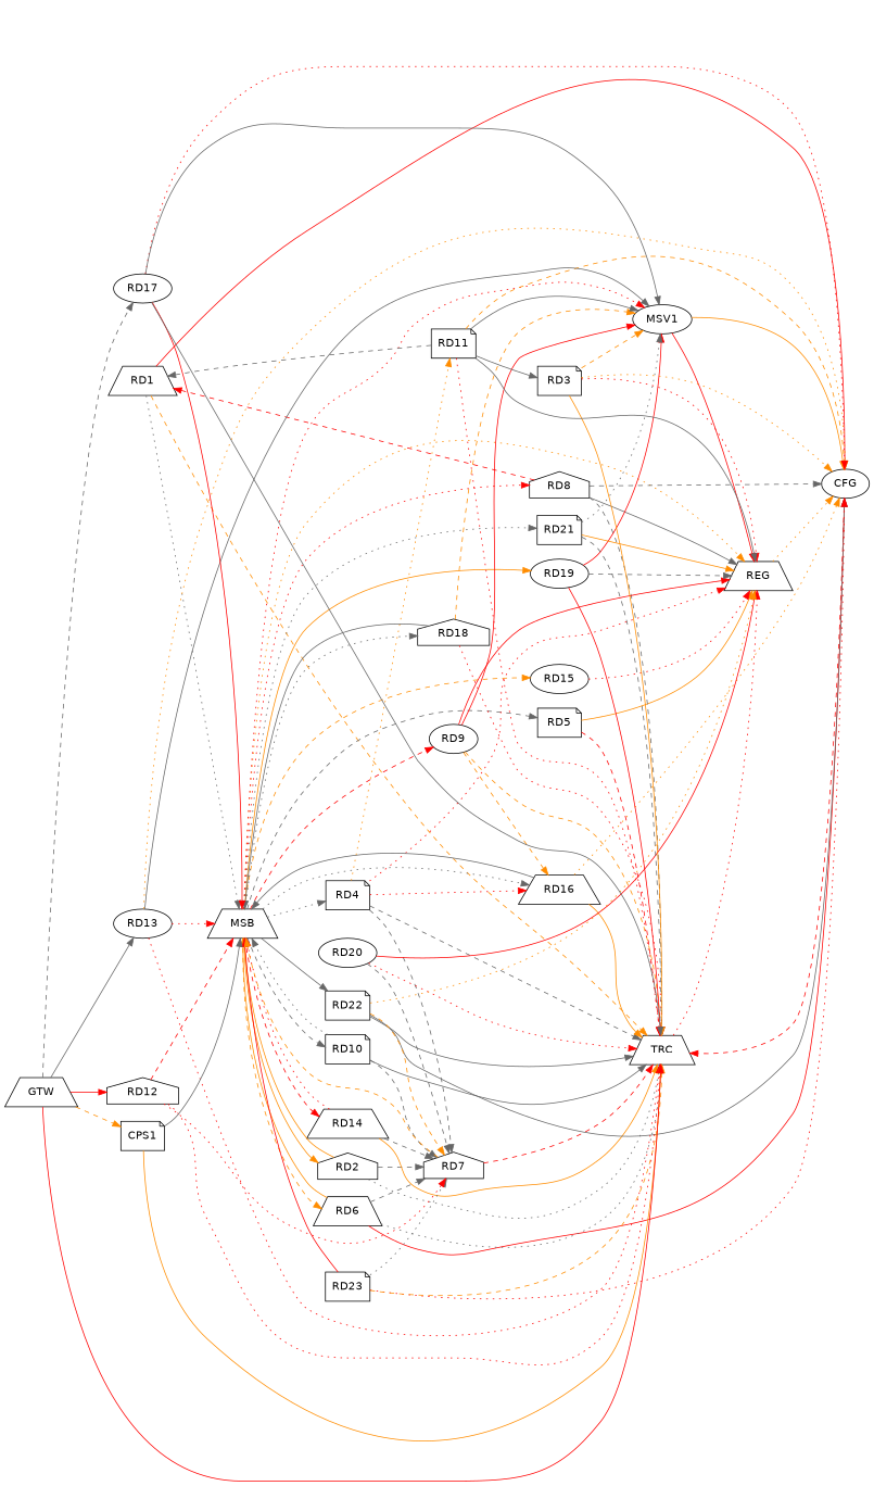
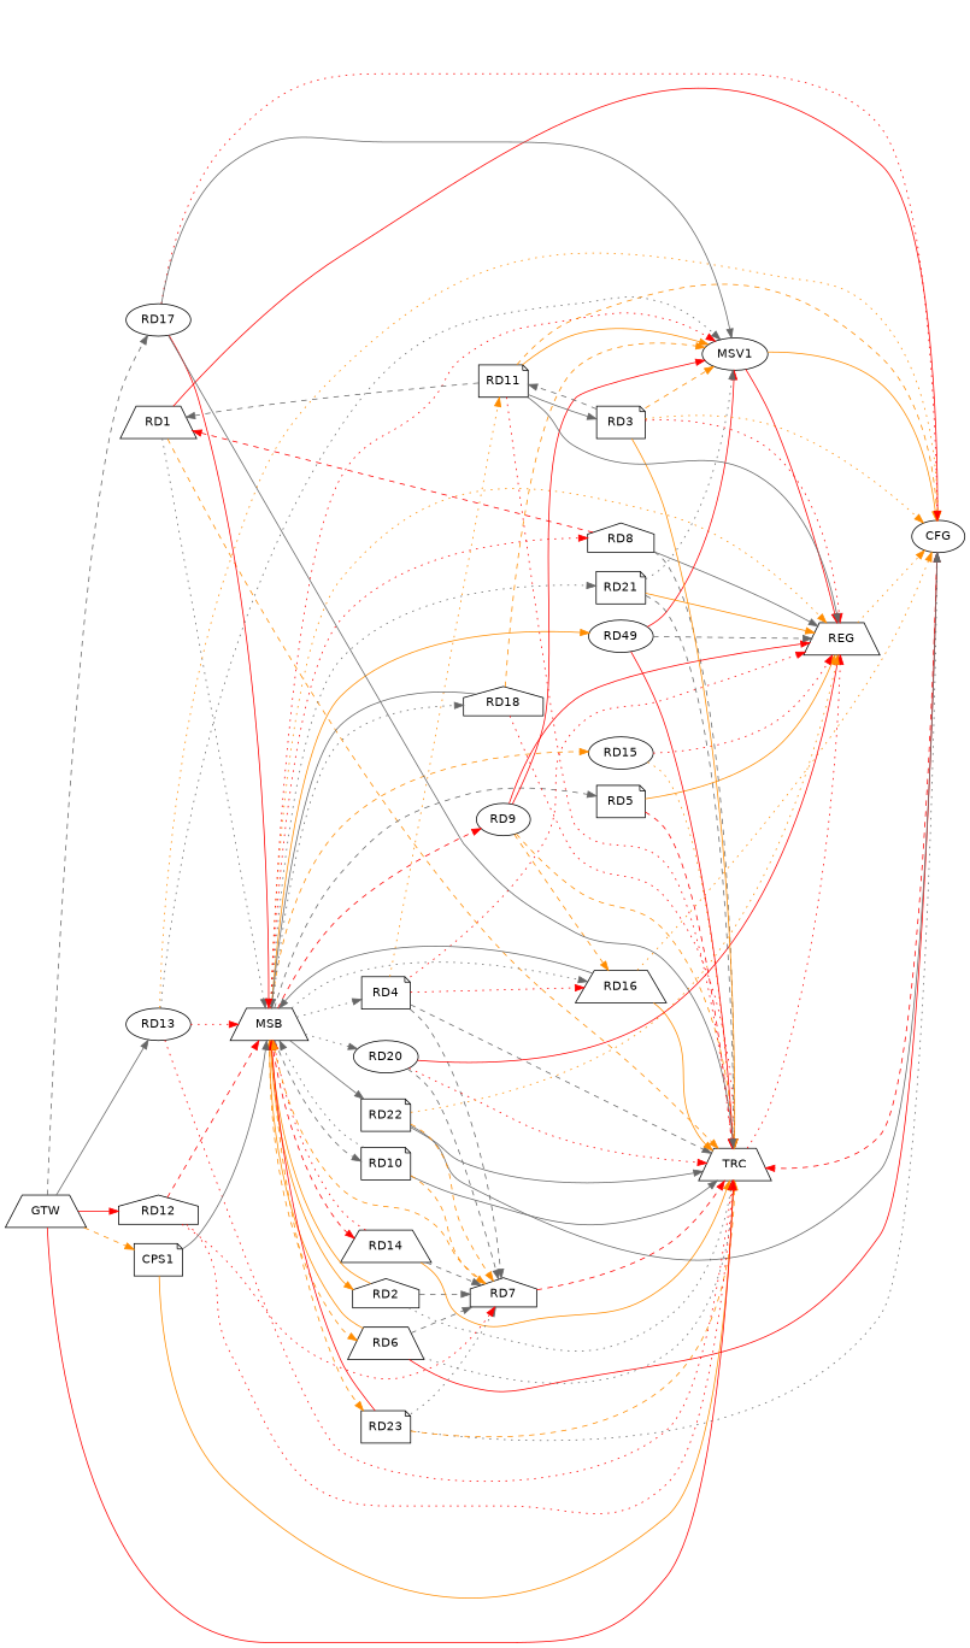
  strict digraph {
    fontname="DejaVu Sans"
    rankdir=LR
    node [fontname="DejaVu Sans" shape=note]
    edge [color=gray40 fontname="DejaVu Sans" style=solid]
    n1 [label=RD1 shape=trapezium]
    n2 [label=MSB shape=trapezium]
    n3 [label=CFG shape=ellipse]
    n4 [label=TRC shape=trapezium]
    n5 [label=RD2 shape=house]
    n6 [label=REG shape=trapezium]
    n7 [label=MSV1 shape=ellipse]
    n8 [label=RD4]
    n9 [label=RD16 shape=trapezium]
    n10 [label=RD5]
    n11 [label=RD6 shape=trapezium]
    n12 [label=RD8 shape=house]
    n13 [label=RD9 shape=ellipse]
    n14 [label=RD10]
    n15 [label=RD14 shape=trapezium]
    n16 [label=RD15 shape=ellipse]
    n17 [label=RD18 shape=house]
-   n18 [label=RD19 shape=ellipse]
+   n18 [label=RD49 shape=ellipse]
    n19 [label=RD20 shape=ellipse]
    n20 [label=RD21]
    n21 [label=RD22]
    n22 [label=RD23]
    n23 [label=RD7 shape=house]
    n24 [label=RD3]
    n25 [label=RD11]
    n26 [label=RD12 shape=house]
    n27 [label=RD13 shape=ellipse]
    n28 [label=RD17 shape=ellipse]
    n29 [label=CPS1]
    n30 [label=GTW shape=trapezium]
    n1 -> n2 [style=dotted]
    n1 -> n3 [color=red]
    n1 -> n4 [color=darkorange style=dashed]
    n2 -> n5 [color=darkorange]
    n2 -> n6 [color=darkorange style=dotted]
    n2 -> n7 [color=red style=dotted]
    n2 -> n8 [style=dotted]
    n2 -> n9 [style=dotted]
    n2 -> n10 [style=dashed]
    n2 -> n11 [color=darkorange style=dashed]
    n2 -> n12 [color=red style=dotted]
    n2 -> n13 [color=red style=dashed]
    n2 -> n14 [style=dashed]
    n2 -> n15 [color=red style=dashed]
    n2 -> n16 [color=darkorange style=dashed]
    n2 -> n17 [style=dotted]
    n2 -> n18 [color=darkorange]
+   n2 -> n19 [style=dotted]
    n2 -> n20 [style=dotted]
    n2 -> n21
+   n2 -> n22 [color=darkorange style=dashed]
    n3 -> n4 [color=red style=dashed]
    n4 -> n6 [color=red style=dotted]
    n5 -> n2 [color=darkorange]
    n5 -> n4 [style=dotted]
    n5 -> n23 [style=dashed]
    n6 -> n3 [color=darkorange style=dotted]
    n7 -> n3 [color=darkorange]
    n7 -> n6 [color=red]
    n8 -> n4 [style=dashed]
    n8 -> n6 [color=red style=dotted]
    n8 -> n9 [color=red style=dotted]
    n8 -> n23 [style=dashed]
    n8 -> n25 [color=darkorange style=dotted]
    n9 -> n2
    n9 -> n3 [color=darkorange style=dotted]
    n9 -> n4 [color=darkorange]
    n10 -> n4 [color=red style=dashed]
    n10 -> n6 [color=darkorange]
    n11 -> n2 [color=darkorange]
    n11 -> n3 [color=red]
    n11 -> n4 [style=dotted]
    n11 -> n23 [style=dashed]
    n12 -> n1 [color=red style=dashed]
-   n12 -> n3 [style=dashed]
    n12 -> n4 [style=dashed]
    n12 -> n6
    n13 -> n4 [color=darkorange style=dashed]
    n13 -> n6 [color=red]
    n13 -> n7 [color=red]
    n13 -> n9 [color=darkorange style=dashed]
    n14 -> n2 [style=dotted]
    n14 -> n4
-   n14 -> n23 [style=dashed]
+   n14 -> n23 [color=darkorange style=dashed]
    n15 -> n2 [color=red style=dotted]
    n15 -> n4 [color=darkorange]
    n15 -> n23 [style=dashed]
+   n16 -> n4 [color=darkorange style=dotted]
    n16 -> n6 [color=red style=dotted]
    n17 -> n2
    n17 -> n4 [color=red style=dotted]
    n17 -> n7 [color=darkorange style=dashed]
    n18 -> n4 [color=red]
    n18 -> n6 [style=dashed]
    n18 -> n7 [color=red]
    n19 -> n4 [color=red style=dotted]
    n19 -> n6 [color=red]
    n19 -> n23 [style=dashed]
    n20 -> n4 [style=dashed]
    n20 -> n6 [color=darkorange]
    n20 -> n7 [style=dotted]
    n21 -> n3
    n21 -> n4
    n21 -> n6 [color=darkorange style=dotted]
    n21 -> n23 [color=darkorange style=dashed]
    n22 -> n2 [color=red]
-   n22 -> n3 [color=red style=dotted]
+   n22 -> n3 [style=dotted]
    n22 -> n4 [color=darkorange style=dashed]
    n22 -> n23 [style=dotted]
    n23 -> n2 [color=darkorange style=dashed]
    n23 -> n4 [color=red style=dashed]
    n24 -> n3 [color=darkorange style=dotted]
    n24 -> n4 [color=darkorange]
    n24 -> n6 [color=red style=dotted]
    n24 -> n7 [color=darkorange style=dashed]
+   n24 -> n25 [style=dashed]
    n25 -> n1 [style=dashed]
    n25 -> n3 [color=darkorange style=dashed]
    n25 -> n4 [color=red style=dotted]
    n25 -> n6
-   n25 -> n7
+   n25 -> n7 [color=darkorange]
    n25 -> n24
    n26 -> n2 [color=red style=dashed]
    n26 -> n4 [color=red style=dotted]
    n26 -> n23 [color=red style=dotted]
    n27 -> n2 [color=red style=dotted]
    n27 -> n3 [color=darkorange style=dotted]
    n27 -> n4 [color=red style=dotted]
-   n27 -> n7
+   n27 -> n7 [style=dotted]
    n28 -> n2 [color=red]
    n28 -> n3 [color=red style=dotted]
    n28 -> n4
    n28 -> n7
    n29 -> n2
    n29 -> n4 [color=darkorange]
    n30 -> n4 [color=red]
    n30 -> n26 [color=red]
    n30 -> n27
    n30 -> n28 [style=dashed]
    n30 -> n29 [color=darkorange style=dashed]
  }
